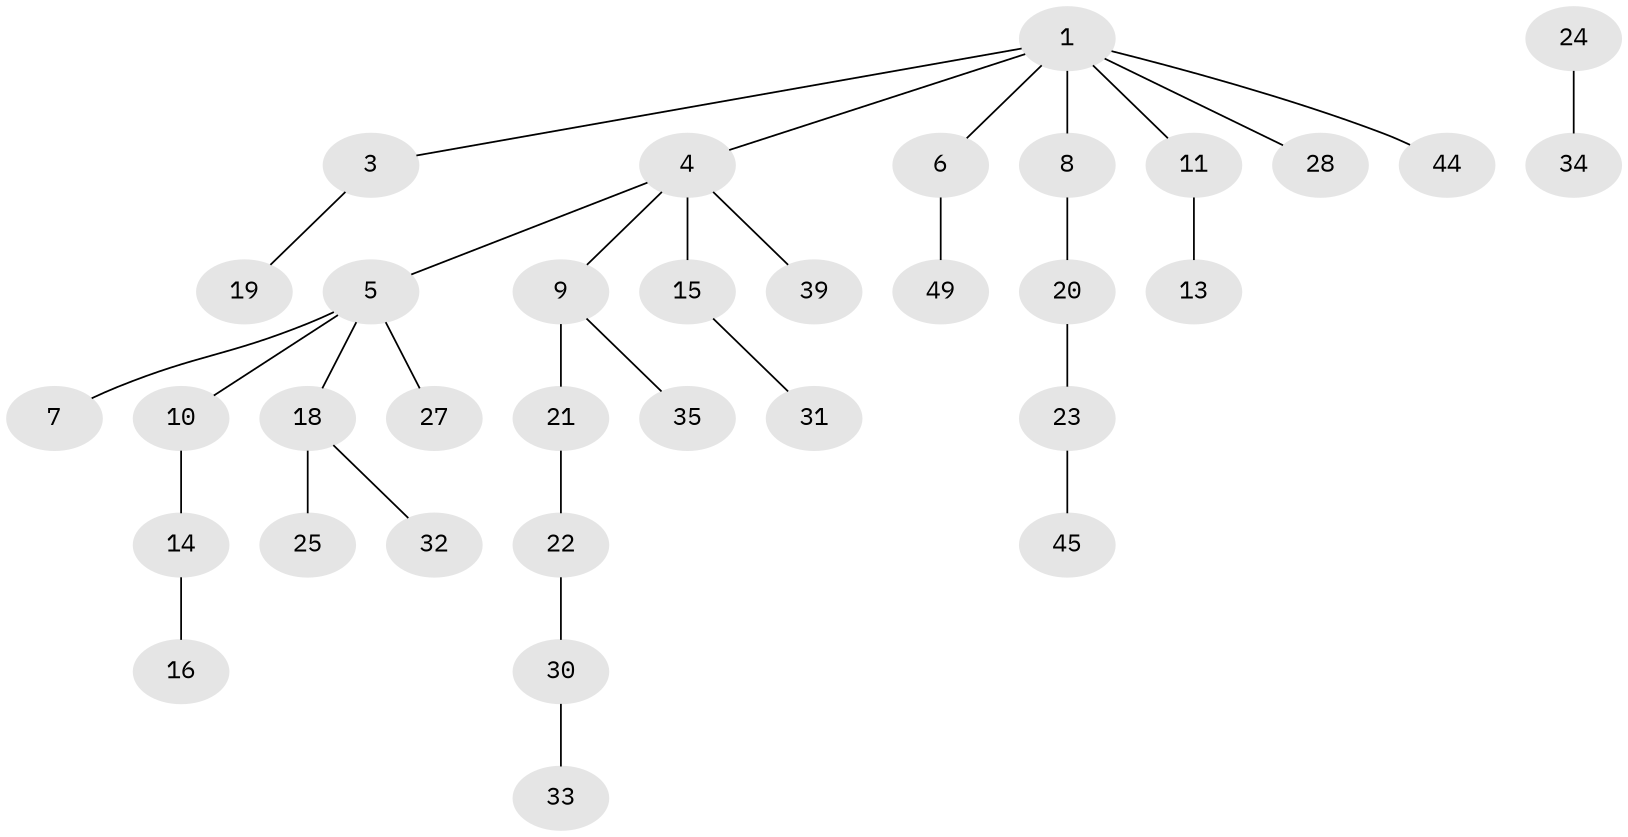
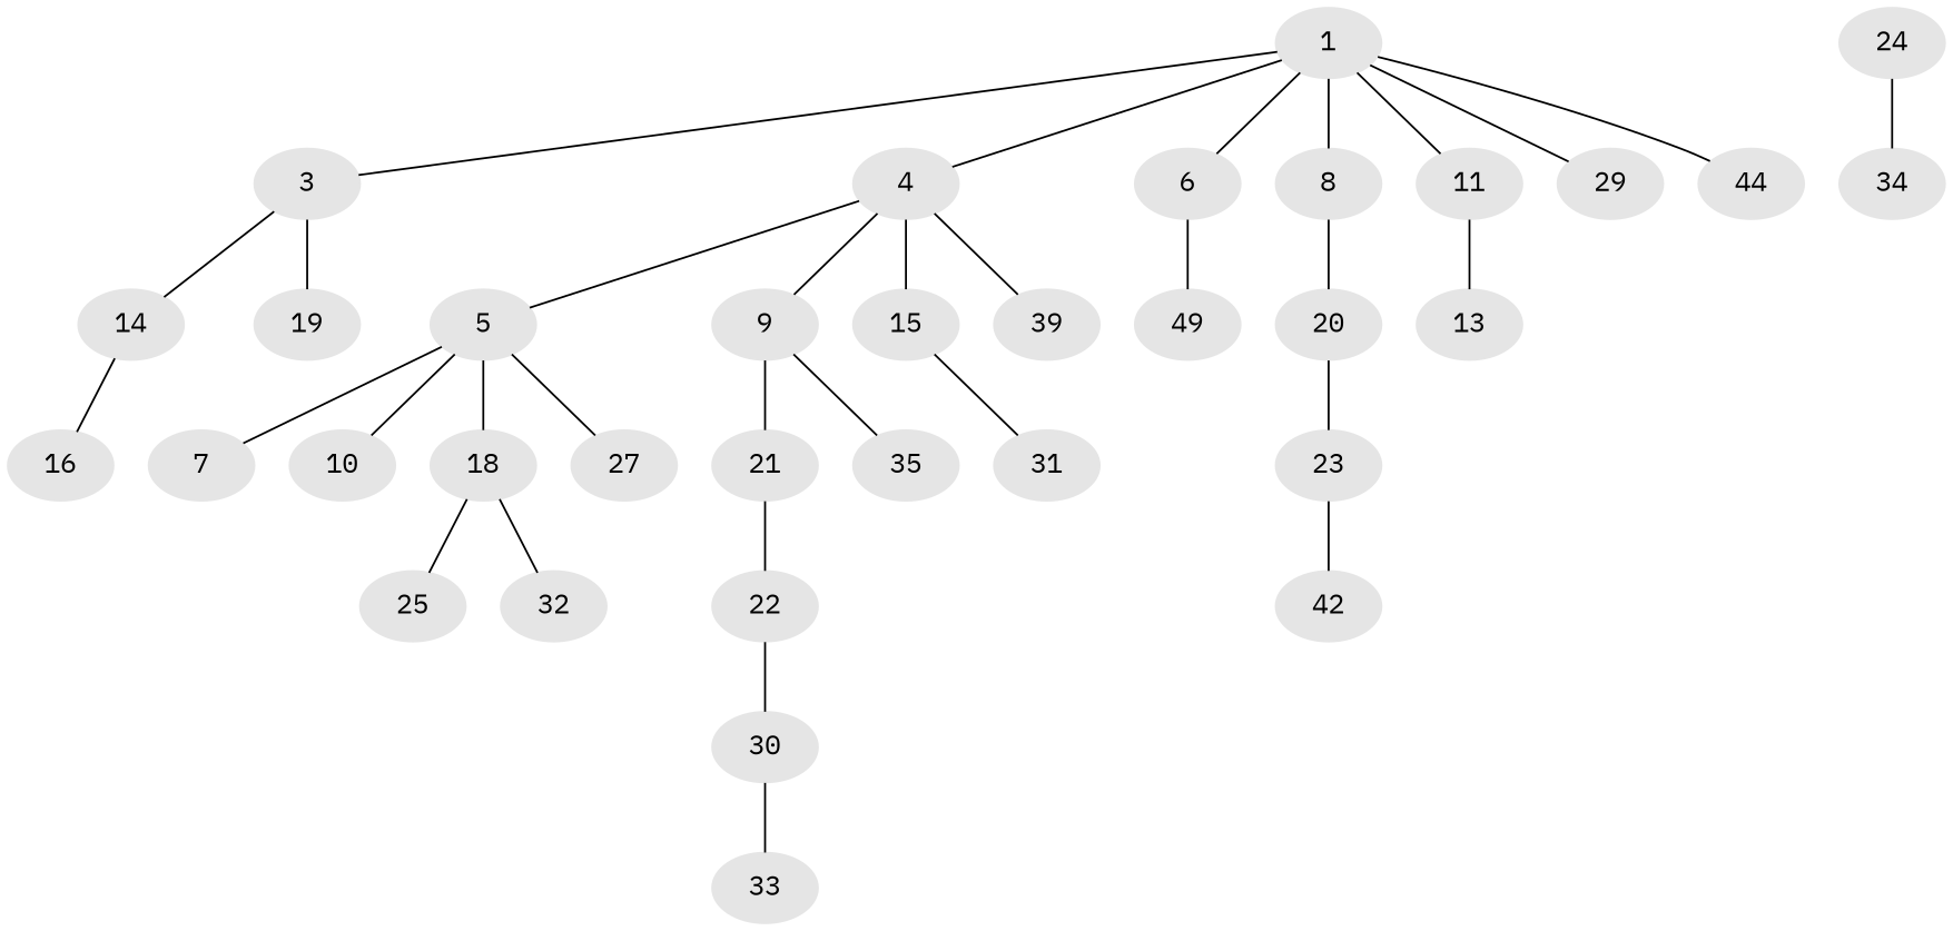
  graph {
    fontname="IBM Plex Mono"
    node [color=gray90 fontname="IBM Plex Mono" style=filled]
    edge [fontname="IBM Plex Mono"]
    1 [super="+2"]
    3
    4
    6
    8
    11
-   29 [super="+38" label=28]
+   29 [super="+38"]
    44
    14
    19 [super="+36+28"]
    5
    9
    15
    39
    49
    20
    13
    16
    7 [super="+12"]
    10
    18 [super="+41+43"]
    27
    21
    35
    31
    25
    32
    23
    22
    24
    34
-   42 [label=45]
+   42
    30
    33 [super="+37+46"]
    1 -- 3
    1 -- 4
    1 -- 6
    1 -- 8
    1 -- 11
    1 -- 29
    1 -- 44
-   10 -- 14
+   3 -- 14
    3 -- 19
    4 -- 5
    4 -- 9
    4 -- 15
    4 -- 39
    6 -- 49
    8 -- 20
    11 -- 13
    14 -- 16
    5 -- 7
    5 -- 10
    5 -- 18
    5 -- 27
    9 -- 21
    9 -- 35
    15 -- 31
    20 -- 23
    18 -- 25
    18 -- 32
    21 -- 22
    23 -- 42
    22 -- 30
    24 -- 34
    30 -- 33
  }
